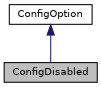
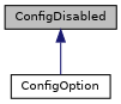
  digraph {
    node [color=black fontname=Helvetica fontsize=10 shape=record style=filled]
    n1 [fillcolor=grey75 fontcolor=black height=0.2 label=ConfigDisabled width=0.4]
    n2 [fillcolor=white height=0.2 label=ConfigOption width=0.4]
-   n2 -> n1 [color=midnightblue dir=back fontname=Helvetica fontsize=10 labelfontname=Helvetica labelfontsize=10 style=solid]
+   n1 -> n2 [color=midnightblue dir=back fontname=Helvetica fontsize=10 labelfontname=Helvetica labelfontsize=10 style=solid]
  }
